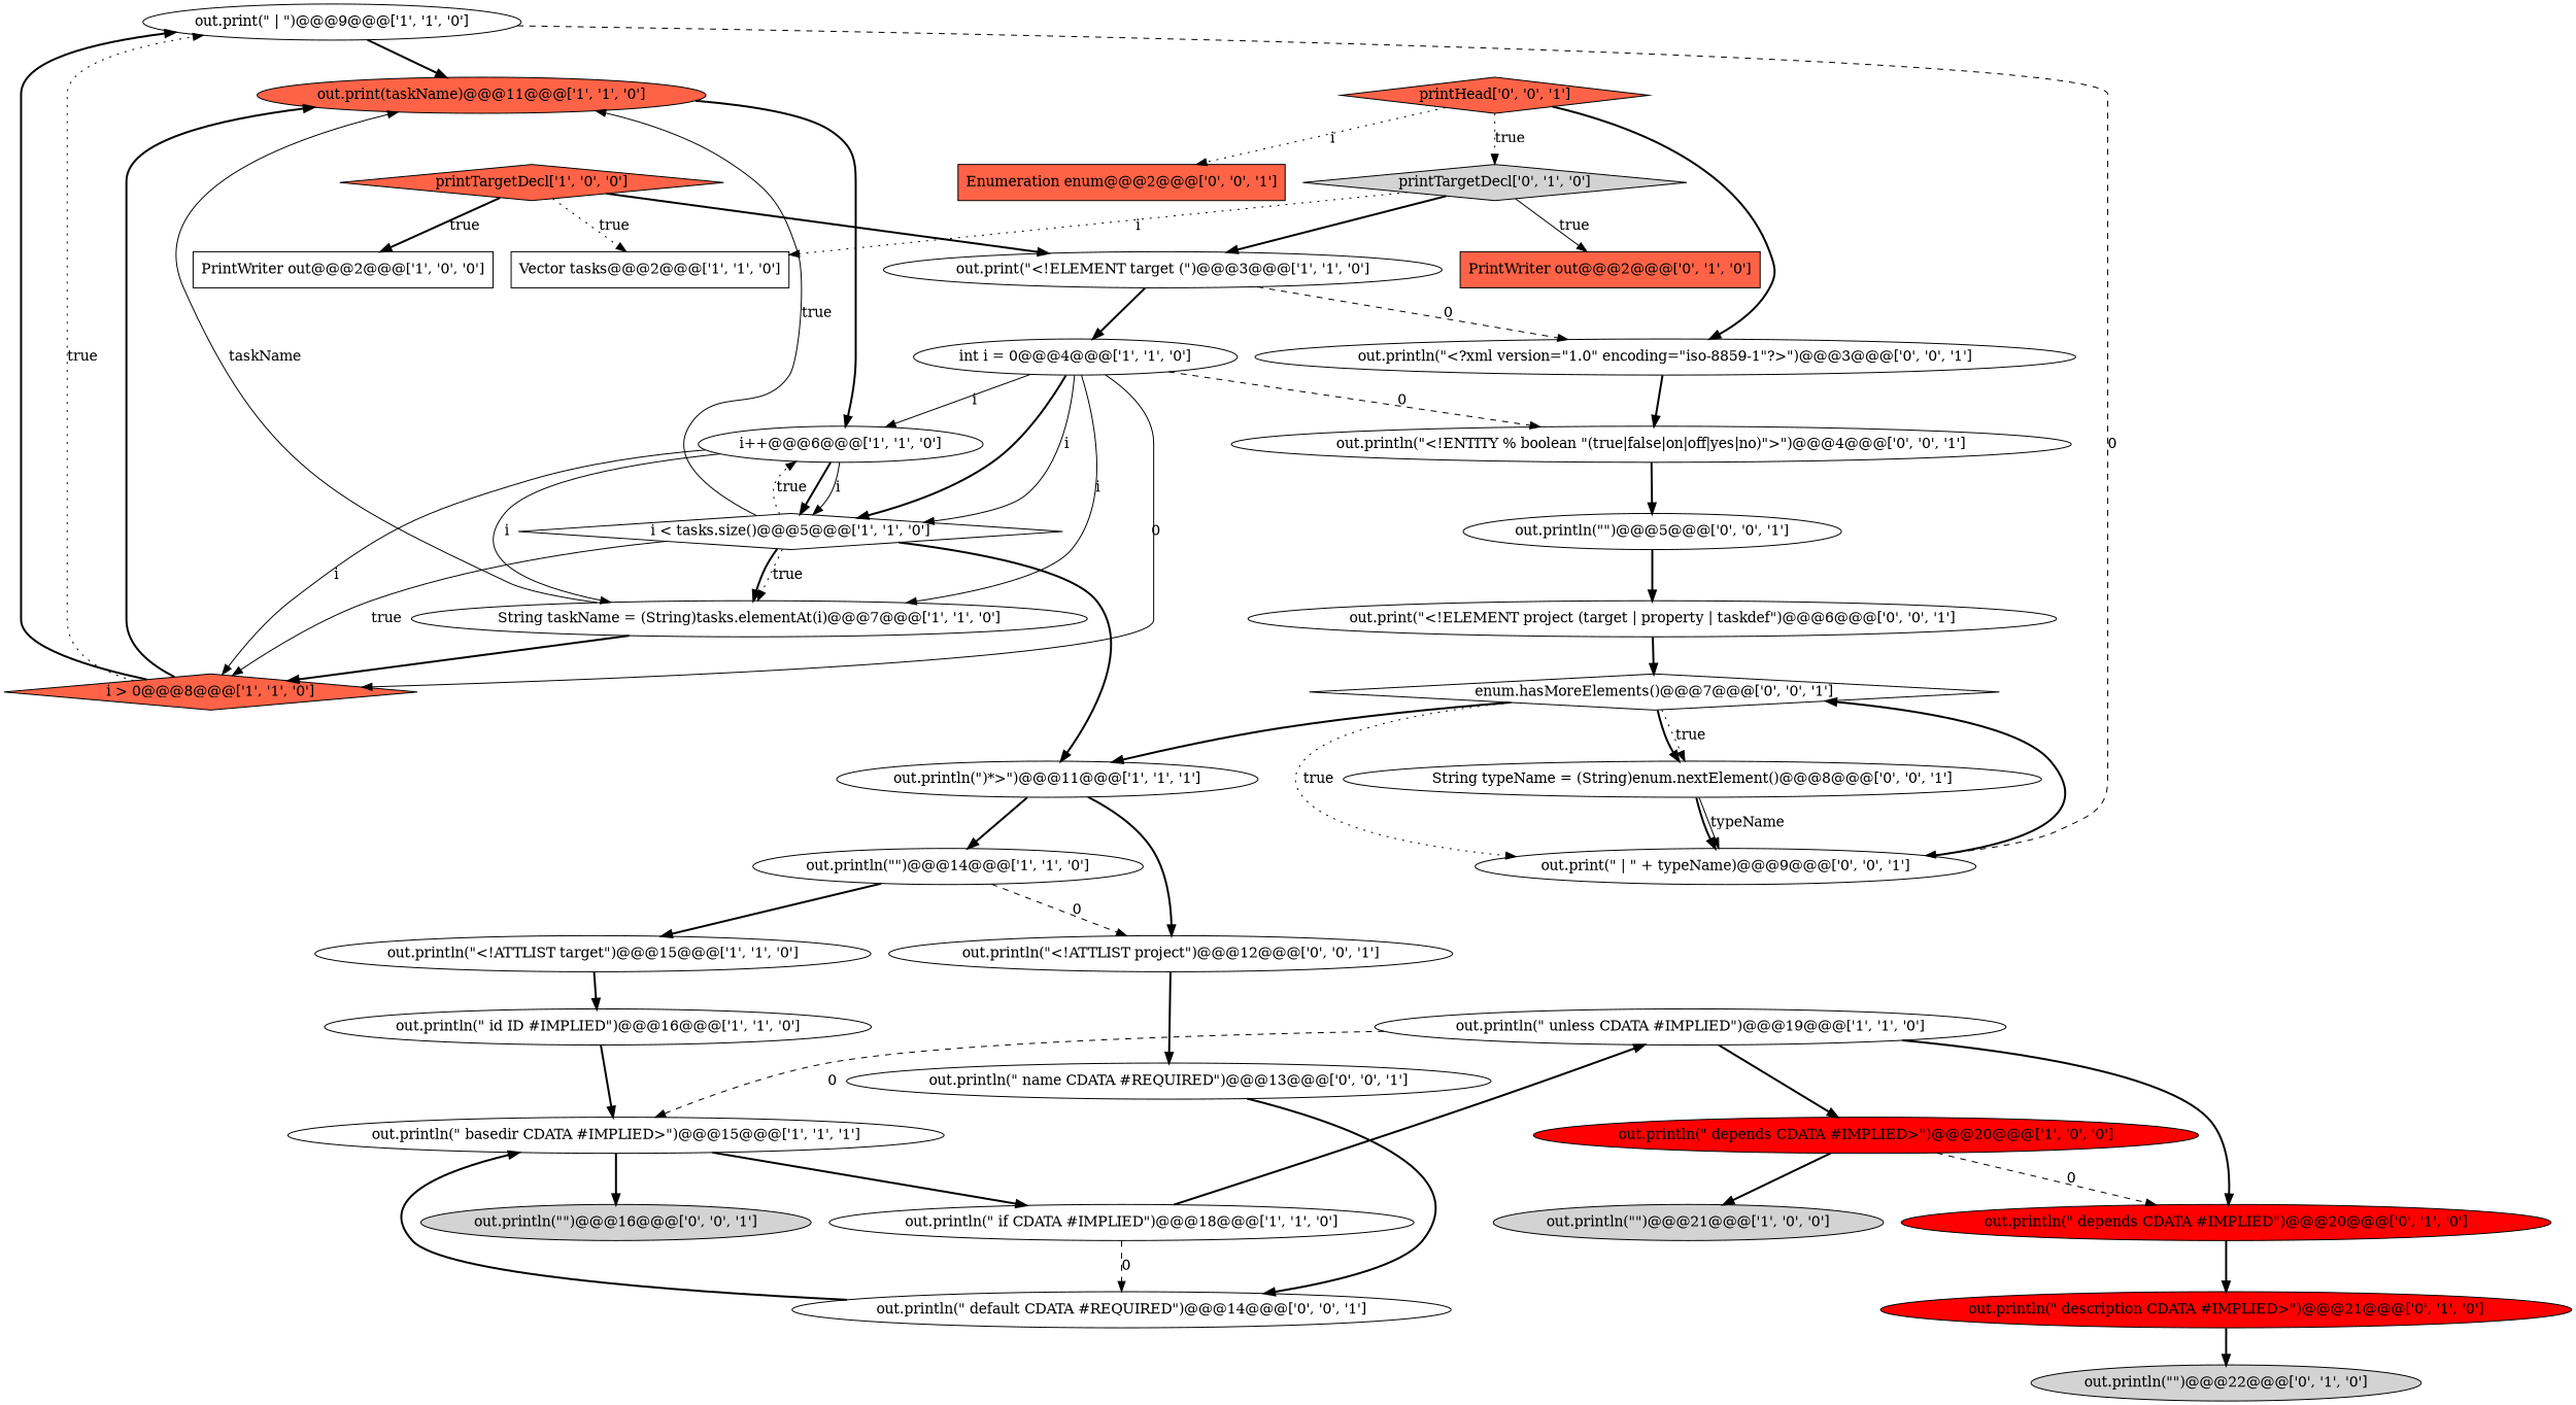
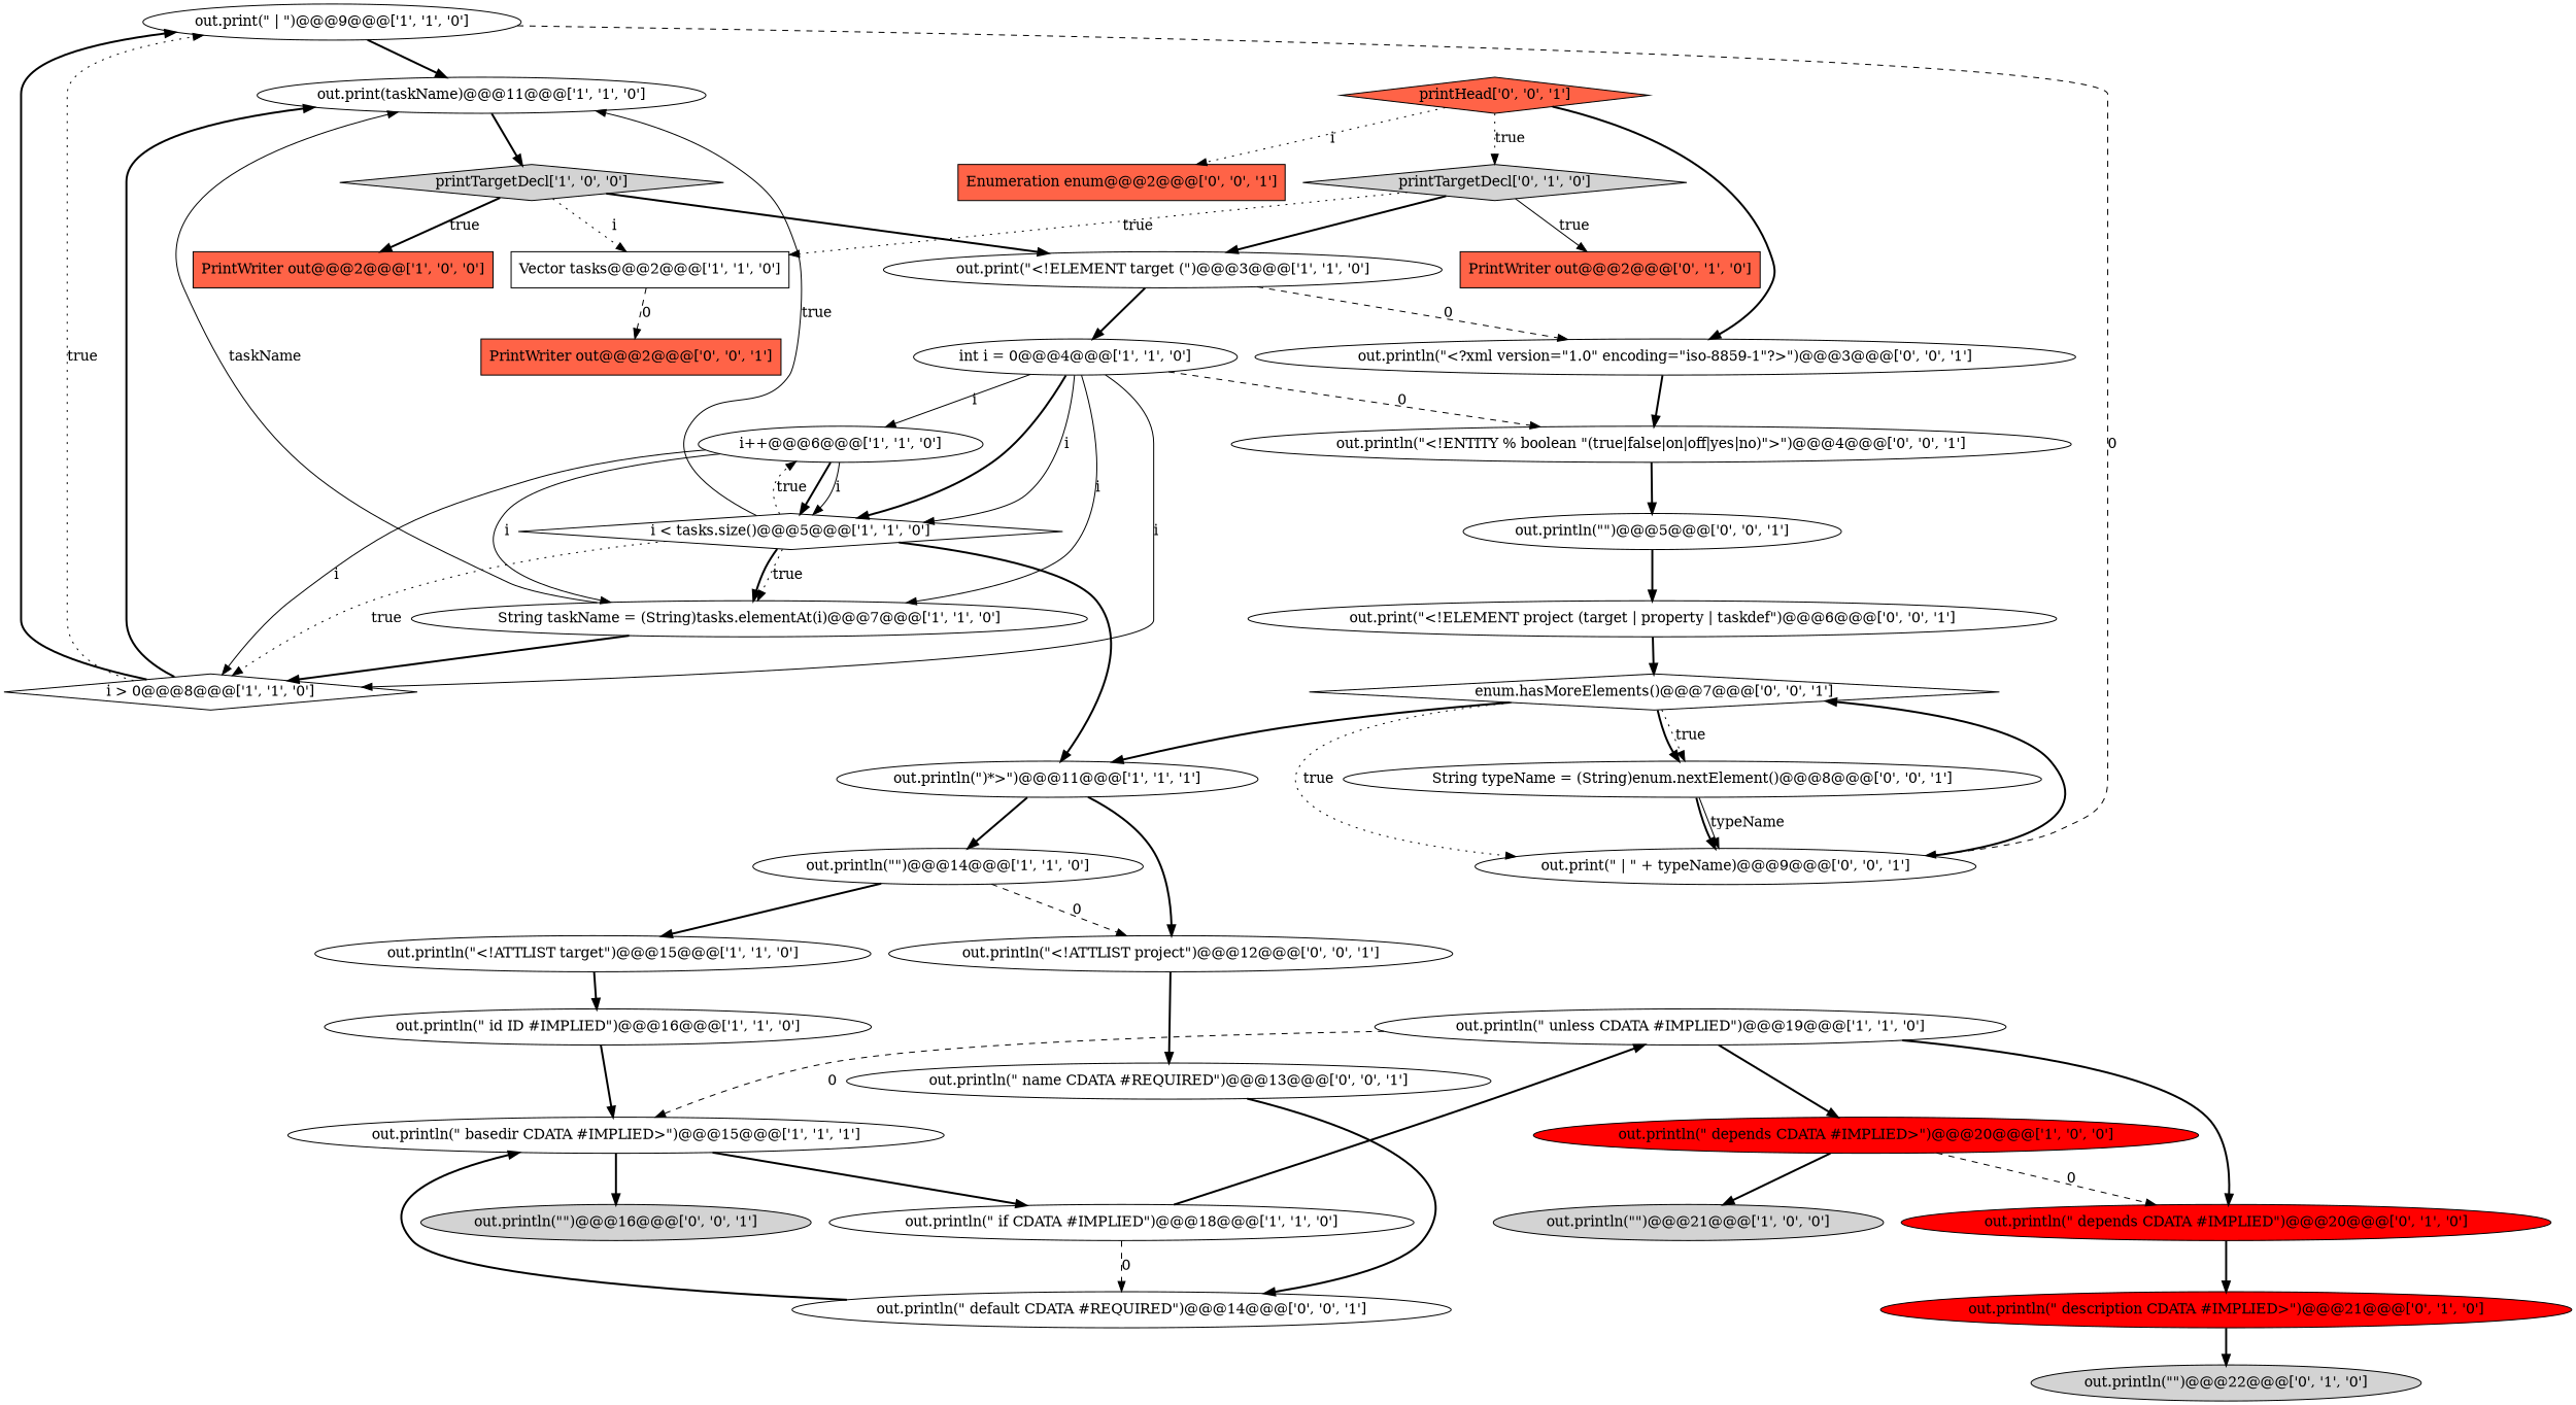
  digraph {
    node [fillcolor=white shape=ellipse style=filled]
    edge [style=bold]
    n1 [fillcolor=red label="out.println(\" depends CDATA #IMPLIED>\")@@@20@@@['1', '0', '0']"]
    n2 [fillcolor=lightgray label="out.println(\"\")@@@21@@@['1', '0', '0']"]
    n3 [fillcolor=red label="out.println(\" depends CDATA #IMPLIED\")@@@20@@@['0', '1', '0']"]
    n4 [fillcolor=red label="out.println(\" description CDATA #IMPLIED>\")@@@21@@@['0', '1', '0']"]
    n5 [fillcolor=tomato label="Enumeration enum@@@2@@@['0', '0', '1']" shape=box]
    n6 [label="out.println(\"<!ENTITY % boolean \"(true|false|on|off|yes|no)\">\")@@@4@@@['0', '0', '1']"]
    n7 [label="out.println(\"\")@@@5@@@['0', '0', '1']"]
    n8 [label="out.print(\"<!ELEMENT project (target | property | taskdef\")@@@6@@@['0', '0', '1']"]
    n9 [label="enum.hasMoreElements()@@@7@@@['0', '0', '1']" shape=diamond]
    n10 [label="out.println(\" default CDATA #REQUIRED\")@@@14@@@['0', '0', '1']"]
    n11 [label="out.println(\" basedir CDATA #IMPLIED>\")@@@15@@@['1', '1', '1']"]
    n12 [label="out.println(\" if CDATA #IMPLIED\")@@@18@@@['1', '1', '0']"]
    n13 [fillcolor=lightgray label="out.println(\"\")@@@16@@@['0', '0', '1']"]
    n14 [fillcolor=tomato label="printHead['0', '0', '1']" shape=diamond]
    n15 [label="out.println(\"<?xml version=\"1.0\" encoding=\"iso-8859-1\"?>\")@@@3@@@['0', '0', '1']"]
    n16 [fillcolor=lightgray label="printTargetDecl['0', '1', '0']" shape=diamond]
+   n17 [fillcolor=tomato label="PrintWriter out@@@2@@@['0', '0', '1']" shape=box]
    n18 [label="String typeName = (String)enum.nextElement()@@@8@@@['0', '0', '1']"]
    n19 [label="out.print(\" | \" + typeName)@@@9@@@['0', '0', '1']"]
    n20 [label="i < tasks.size()@@@5@@@['1', '1', '0']" shape=diamond]
    n21 [label="out.println(\")*>\")@@@11@@@['1', '1', '1']"]
    n22 [label="String taskName = (String)tasks.elementAt(i)@@@7@@@['1', '1', '0']"]
    n23 [label="i++@@@6@@@['1', '1', '0']"]
-   n24 [fillcolor=tomato label="i > 0@@@8@@@['1', '1', '0']" shape=diamond]
-   n25 [fillcolor=tomato label="out.print(taskName)@@@11@@@['1', '1', '0']"]
+   n24 [label="i > 0@@@8@@@['1', '1', '0']" shape=diamond]
+   n25 [label="out.print(taskName)@@@11@@@['1', '1', '0']"]
    n26 [label="out.println(\"\")@@@14@@@['1', '1', '0']"]
    n27 [label="out.println(\"<!ATTLIST project\")@@@12@@@['0', '0', '1']"]
    n28 [label="out.print(\" | \")@@@9@@@['1', '1', '0']"]
    n29 [label="out.println(\"<!ATTLIST target\")@@@15@@@['1', '1', '0']"]
    n30 [label="out.println(\" name CDATA #REQUIRED\")@@@13@@@['0', '0', '1']"]
    n31 [label="out.println(\" id ID #IMPLIED\")@@@16@@@['1', '1', '0']"]
    n32 [label="Vector tasks@@@2@@@['1', '1', '0']" shape=box]
    n33 [label="out.println(\" unless CDATA #IMPLIED\")@@@19@@@['1', '1', '0']"]
    n34 [label="int i = 0@@@4@@@['1', '1', '0']"]
    n35 [label="out.print(\"<!ELEMENT target (\")@@@3@@@['1', '1', '0']"]
    n36 [fillcolor=tomato label="PrintWriter out@@@2@@@['0', '1', '0']" shape=box]
-   n37 [fillcolor=tomato label="printTargetDecl['1', '0', '0']" shape=diamond]
-   n38 [label="PrintWriter out@@@2@@@['1', '0', '0']" shape=box]
+   n37 [fillcolor=lightgray label="printTargetDecl['1', '0', '0']" shape=diamond]
+   n38 [fillcolor=tomato label="PrintWriter out@@@2@@@['1', '0', '0']" shape=box]
    n39 [fillcolor=lightgray label="out.println(\"\")@@@22@@@['0', '1', '0']"]
    n1 -> n2
    n1 -> n3 [label=0 style=dashed]
    n3 -> n4
    n4 -> n39
    n6 -> n7
    n7 -> n8
    n8 -> n9
    n9 -> n18 [label=true style=dotted]
    n9 -> n18
    n9 -> n19 [label=true style=dotted]
    n9 -> n21
    n10 -> n11
    n11 -> n12
    n11 -> n13
    n12 -> n10 [label=0 style=dashed]
    n12 -> n33
    n14 -> n5 [label=i style=dotted]
    n14 -> n15
    n14 -> n16 [label=true style=dotted]
    n15 -> n6
-   n16 -> n32 [label=i style=dotted]
+   n16 -> n32 [label=true style=dotted]
    n16 -> n35
    n16 -> n36 [label=true style=solid]
    n18 -> n19
    n18 -> n19 [label=typeName style=solid]
    n19 -> n9
    n20 -> n21
    n20 -> n22
    n20 -> n22 [label=true style=dotted]
    n20 -> n23 [label=true style=dotted]
-   n20 -> n24 [label=true style=solid]
+   n20 -> n24 [label=true style=dotted]
    n20 -> n25 [label=true style=solid]
    n21 -> n26
    n21 -> n27
    n22 -> n24
    n22 -> n25 [label=taskName style=solid]
    n23 -> n20
    n23 -> n20 [label=i style=solid]
    n23 -> n22 [label=i style=solid]
    n23 -> n24 [label=i style=solid]
    n24 -> n25
    n24 -> n28 [label=true style=dotted]
    n24 -> n28
-   n25 -> n23
+   n25 -> n37
    n26 -> n27 [label=0 style=dashed]
    n26 -> n29
    n27 -> n30
    n28 -> n19 [label=0 style=dashed]
    n28 -> n25
    n29 -> n31
    n30 -> n10
    n31 -> n11
+   n32 -> n17 [label=0 style=dashed]
    n33 -> n1
    n33 -> n3
    n33 -> n11 [label=0 style=dashed]
    n34 -> n6 [label=0 style=dashed]
    n34 -> n20 [label=i style=solid]
    n34 -> n20
    n34 -> n22 [label=i style=solid]
    n34 -> n23 [label=i style=solid]
-   n34 -> n24 [label=0 style=solid]
+   n34 -> n24 [label=i style=solid]
    n35 -> n15 [label=0 style=dashed]
    n35 -> n34
-   n37 -> n32 [label=true style=dotted]
+   n37 -> n32 [label=i style=dotted]
    n37 -> n35
    n37 -> n38 [label=true]
  }
